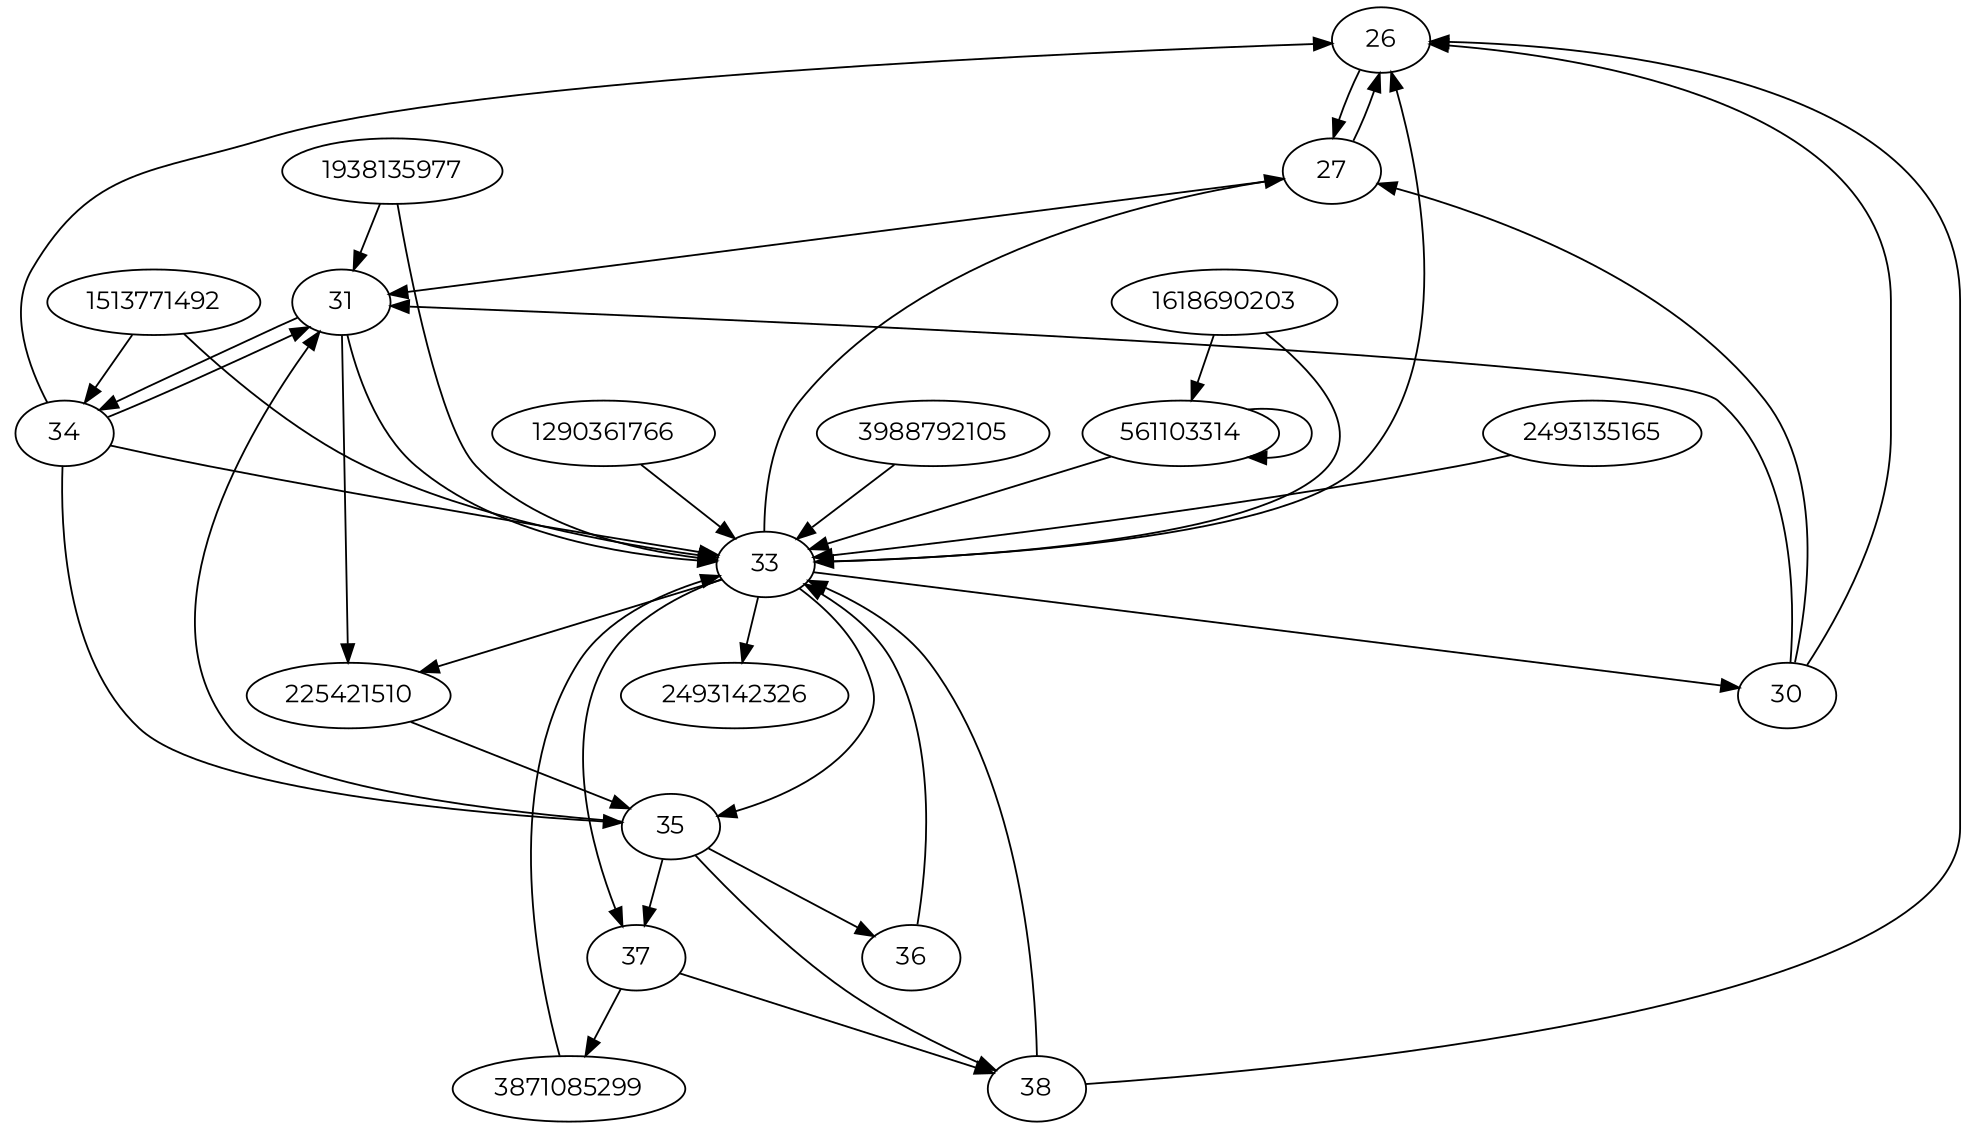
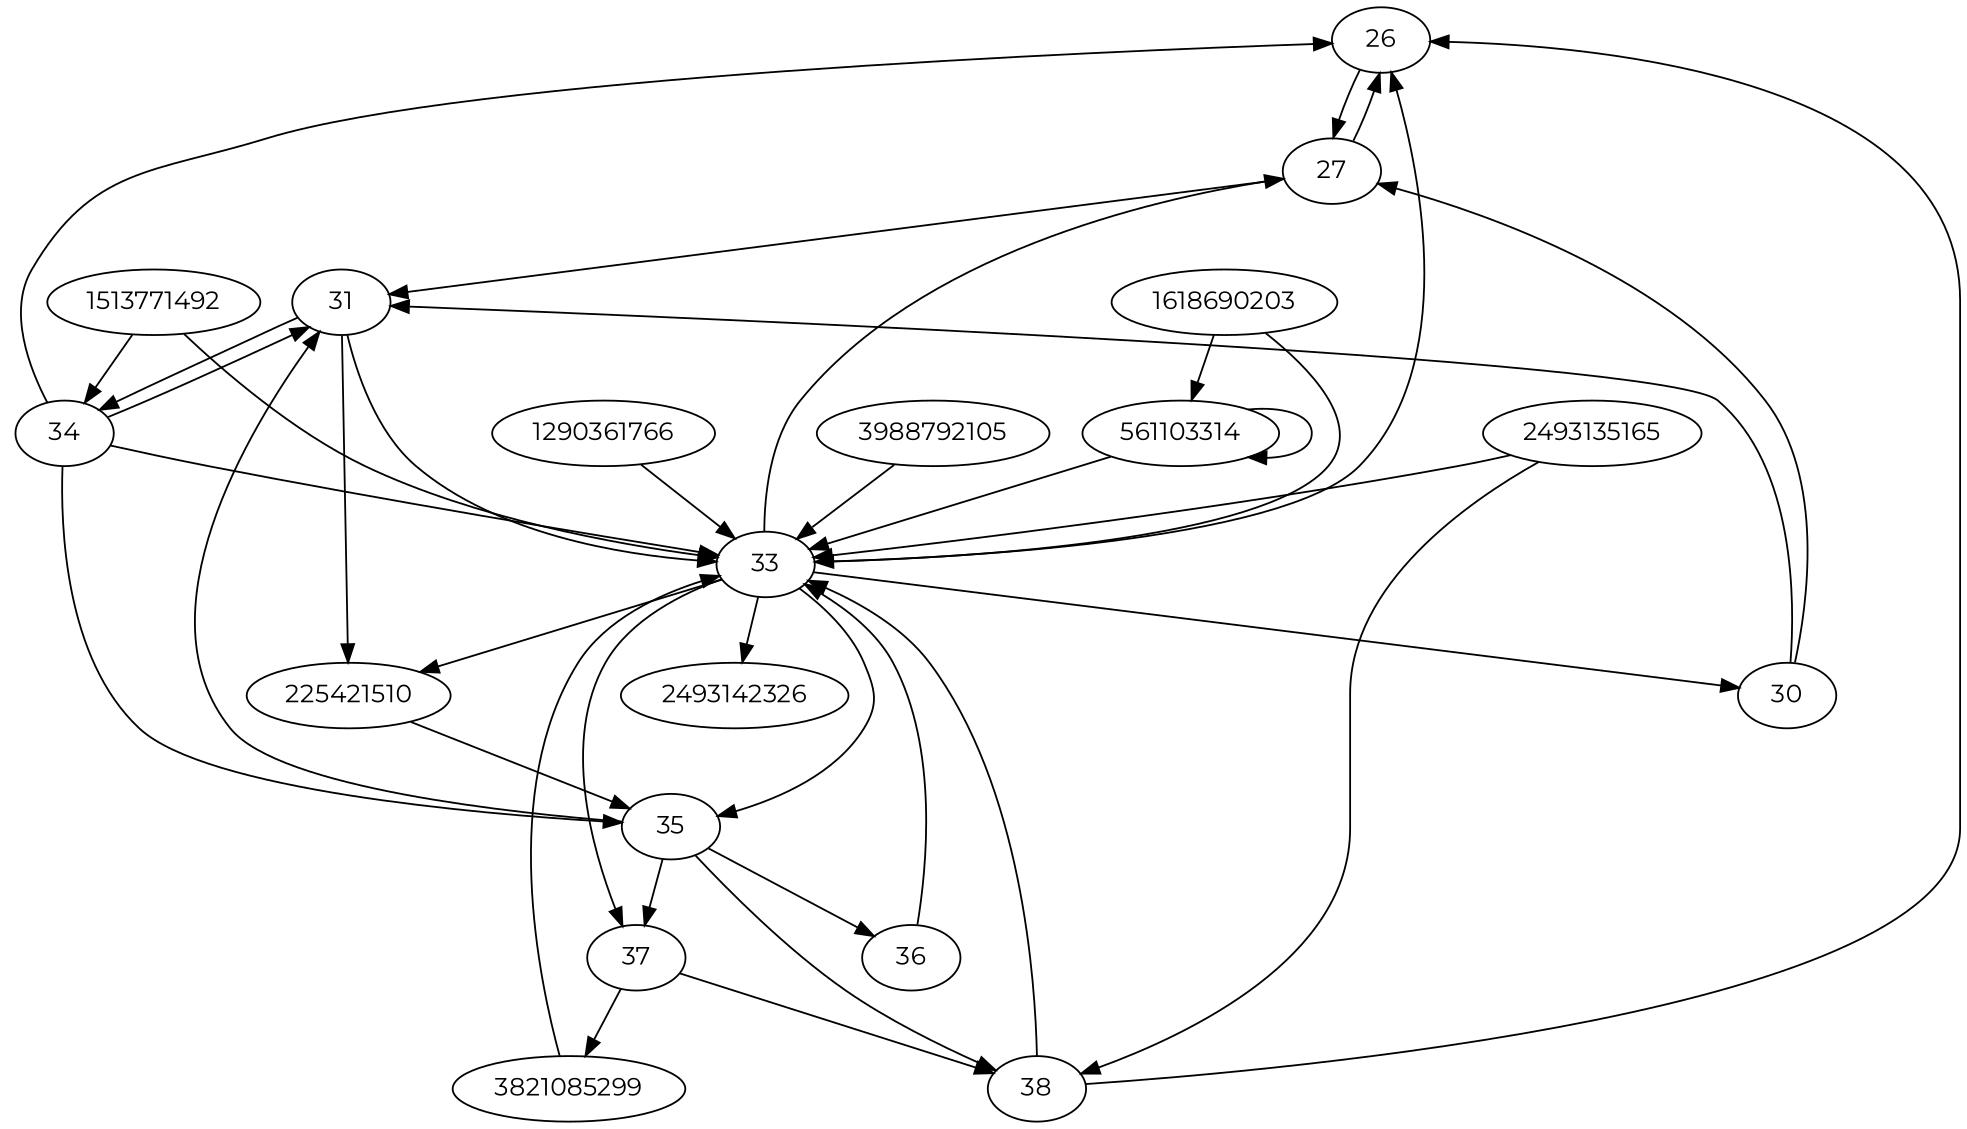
  digraph {
    fontname=Montserrat
    node [fontname=Montserrat]
    edge [fontname=Montserrat]
    26
    27
    31
    1618690203
    33
    561103314
    30
    225421510
    35
    37
    2493142326
    34
    36
    38
-   3871085299
+   3871085299 [label=3821085299]
    1290361766
-   1938135977
    3988792105
    2493135165
    1513771492
    26 -> 27
    27 -> 26
    27 -> 31
    31 -> 33
    31 -> 225421510
    31 -> 34
    1618690203 -> 33
    1618690203 -> 561103314
    33 -> 26
    33 -> 27
    33 -> 30
    33 -> 225421510
    33 -> 35
    33 -> 37
    33 -> 2493142326
    561103314 -> 33
    561103314 -> 561103314
-   30 -> 26
    30 -> 27
    30 -> 31
    225421510 -> 35
    35 -> 31
    35 -> 37
    35 -> 36
    35 -> 38
    37 -> 38
    37 -> 3871085299
    34 -> 26
    34 -> 31
    34 -> 33
    34 -> 35
    36 -> 33
    38 -> 26
    38 -> 33
    3871085299 -> 33
    1290361766 -> 33
-   1938135977 -> 31
-   1938135977 -> 33
    3988792105 -> 33
    2493135165 -> 33
+   2493135165 -> 38
    1513771492 -> 33
    1513771492 -> 34
  }
